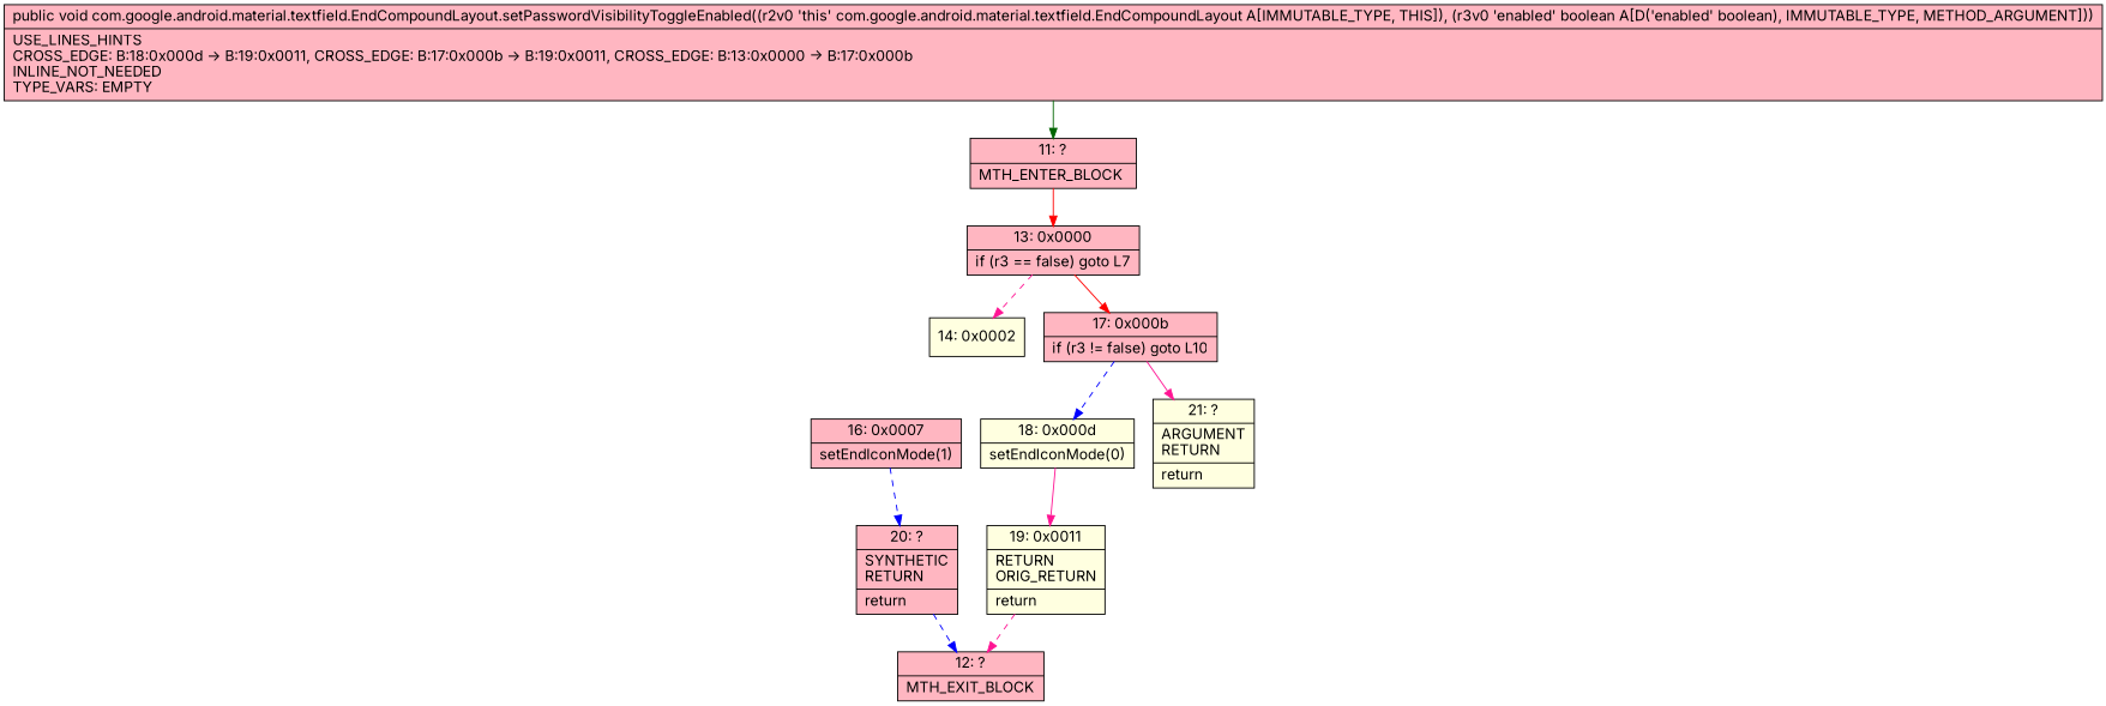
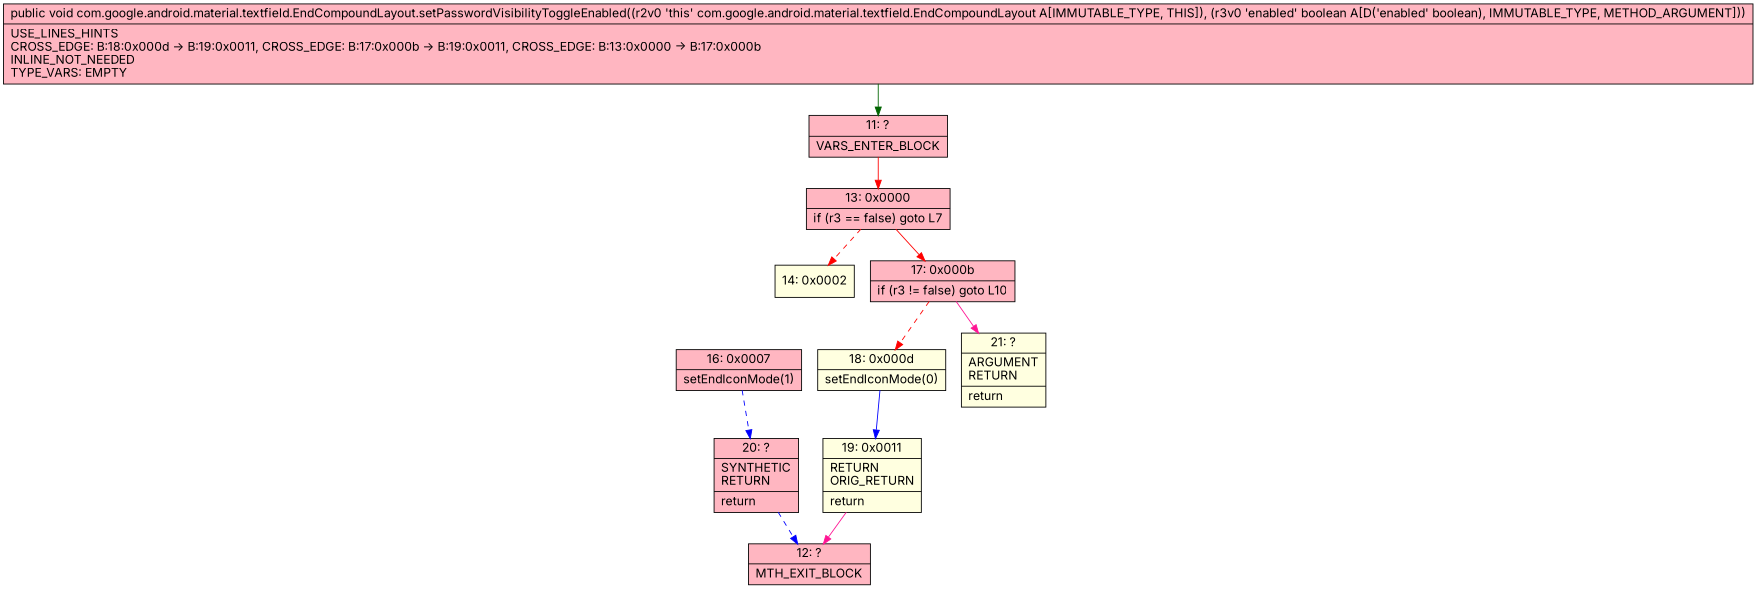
  digraph {
    fontname=Inter
    node [fillcolor=lightpink fontname=Inter shape=record style=filled]
    edge [color=deeppink fontname=Inter]
-   n1 [label="{11\:\ ?|MTH_ENTER_BLOCK\l}"]
+   n1 [label="{11\:\ ?|VARS_ENTER_BLOCK\l}"]
    n2 [label="{13\:\ 0x0000|if (r3 == false) goto L7\l}"]
    n3 [fillcolor=lightyellow label="{14\:\ 0x0002}"]
    n4 [label="{17\:\ 0x000b|if (r3 != false) goto L10\l}"]
    n5 [fillcolor=lightyellow label="{18\:\ 0x000d|setEndIconMode(0)\l}"]
    n6 [fillcolor=lightyellow label="{21\:\ ?|ARGUMENT\lRETURN\l|return\l}"]
    n7 [label="{16\:\ 0x0007|setEndIconMode(1)\l}"]
    n8 [label="{20\:\ ?|SYNTHETIC\lRETURN\l|return\l}"]
    n9 [label="{12\:\ ?|MTH_EXIT_BLOCK\l}"]
    n10 [fillcolor=lightyellow label="{19\:\ 0x0011|RETURN\lORIG_RETURN\l|return\l}"]
    n11 [label="{public void com.google.android.material.textfield.EndCompoundLayout.setPasswordVisibilityToggleEnabled((r2v0 'this' com.google.android.material.textfield.EndCompoundLayout A[IMMUTABLE_TYPE, THIS]), (r3v0 'enabled' boolean A[D('enabled' boolean), IMMUTABLE_TYPE, METHOD_ARGUMENT]))  | USE_LINES_HINTS\lCROSS_EDGE: B:18:0x000d \-\> B:19:0x0011, CROSS_EDGE: B:17:0x000b \-\> B:19:0x0011, CROSS_EDGE: B:13:0x0000 \-\> B:17:0x000b\lINLINE_NOT_NEEDED\lTYPE_VARS: EMPTY\l}"]
    n1 -> n2 [color=red]
-   n2 -> n3 [style=dashed]
+   n2 -> n3 [color=red style=dashed]
    n2 -> n4 [color=red]
-   n4 -> n5 [color=blue style=dashed]
+   n4 -> n5 [color=red style=dashed]
    n4 -> n6
-   n5 -> n10
+   n5 -> n10 [color=blue]
    n7 -> n8 [color=blue style=dashed]
    n8 -> n9 [color=blue style=dashed]
-   n10 -> n9 [style=dashed]
+   n10 -> n9
    n11 -> n1 [color=darkgreen]
  }
